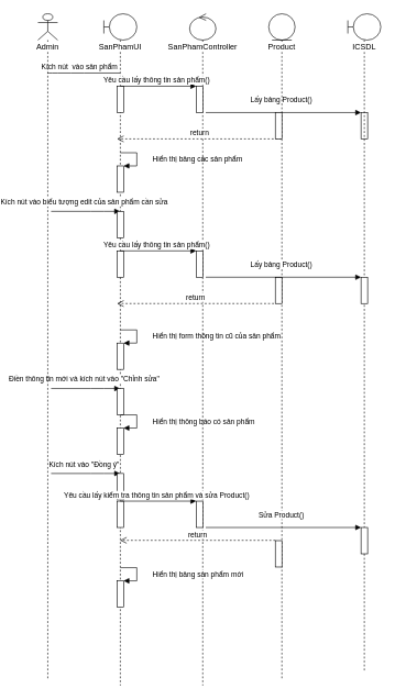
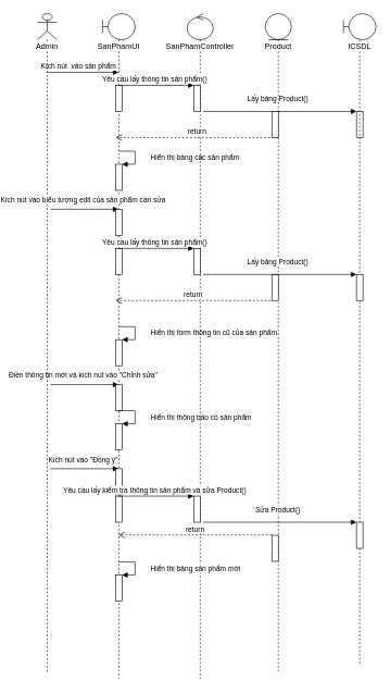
  <mxCell id="0" />
  <mxCell id="1" parent="0" />
  <mxCell id="2" value="SanPhamUI" style="shape=umlLifeline;participant=umlBoundary;perimeter=lifelinePerimeter;whiteSpace=wrap;html=1;container=1;collapsible=0;recursiveResize=0;verticalAlign=top;spacingTop=36;labelBackgroundColor=#ffffff;outlineConnect=0;shadow=0;" vertex="1" parent="1"><mxGeometry x="120" y="20" width="50" height="1020" as="geometry" /></mxCell>
  <mxCell id="3" value="" style="html=1;points=[];perimeter=orthogonalPerimeter;shadow=0;" vertex="1" parent="2"><mxGeometry x="20" y="231" width="10" height="40" as="geometry" /></mxCell>
  <mxCell id="4" value="Hiển thị bảng các sản phẩm" style="edgeStyle=orthogonalEdgeStyle;html=1;align=left;spacingLeft=2;endArrow=block;rounded=0;entryX=1;entryY=0;" edge="1" parent="2" target="3"><mxGeometry x="0.385" y="-22" relative="1" as="geometry"><mxPoint x="25" y="211" as="sourcePoint" /><Array as="points"><mxPoint x="50" y="211" /></Array><mxPoint x="20" y="12" as="offset" /></mxGeometry></mxCell>
  <mxCell id="5" value="" style="html=1;points=[];perimeter=orthogonalPerimeter;shadow=0;" vertex="1" parent="2"><mxGeometry x="20" y="500" width="10" height="40" as="geometry" /></mxCell>
  <mxCell id="6" value="Hiển thị form thông tin cũ của sản phẩm" style="edgeStyle=orthogonalEdgeStyle;html=1;align=left;spacingLeft=2;endArrow=block;rounded=0;entryX=1;entryY=0;" edge="1" parent="2" target="5"><mxGeometry x="0.385" y="-22" relative="1" as="geometry"><mxPoint x="25" y="480" as="sourcePoint" /><Array as="points"><mxPoint x="50" y="480" /></Array><mxPoint x="20" y="12" as="offset" /></mxGeometry></mxCell>
  <mxCell id="7" value="Điền thông tin mới và kích nút vào &quot;Chỉnh sửa&quot;" style="html=1;verticalAlign=bottom;startArrow=none;endArrow=block;startSize=8;startFill=0;" edge="1" parent="2"><mxGeometry x="0.148" y="11" relative="1" as="geometry"><mxPoint x="-80" y="569" as="sourcePoint" /><mxPoint x="24.5" y="569" as="targetPoint" /><Array as="points"><mxPoint x="-10" y="569" /></Array><mxPoint x="-10" y="6" as="offset" /></mxGeometry></mxCell>
  <mxCell id="8" value="" style="html=1;points=[];perimeter=orthogonalPerimeter;shadow=0;" vertex="1" parent="2"><mxGeometry x="20" y="569" width="10" height="40" as="geometry" /></mxCell>
  <mxCell id="9" value="" style="html=1;points=[];perimeter=orthogonalPerimeter;shadow=0;" vertex="1" parent="2"><mxGeometry x="20" y="629" width="10" height="40" as="geometry" /></mxCell>
  <mxCell id="10" value="Hiển thị thông báo có sản phẩm" style="edgeStyle=orthogonalEdgeStyle;html=1;align=left;spacingLeft=2;endArrow=block;rounded=0;entryX=1;entryY=0;" edge="1" parent="2" target="9"><mxGeometry x="0.385" y="-22" relative="1" as="geometry"><mxPoint x="25" y="609" as="sourcePoint" /><Array as="points"><mxPoint x="50" y="609" /></Array><mxPoint x="20" y="12" as="offset" /></mxGeometry></mxCell>
  <mxCell id="11" value="Kích nút vào &quot;Đồng ý&quot;" style="html=1;verticalAlign=bottom;startArrow=none;endArrow=block;startSize=8;startFill=0;" edge="1" parent="2"><mxGeometry x="0.148" y="11" relative="1" as="geometry"><mxPoint x="-80" y="698" as="sourcePoint" /><mxPoint x="24.5" y="698" as="targetPoint" /><Array as="points"><mxPoint x="-10" y="698" /></Array><mxPoint x="-10" y="6" as="offset" /></mxGeometry></mxCell>
  <mxCell id="12" value="" style="html=1;points=[];perimeter=orthogonalPerimeter;shadow=0;" vertex="1" parent="2"><mxGeometry x="20" y="698" width="10" height="40" as="geometry" /></mxCell>
  <mxCell id="13" value="SanPhamController" style="shape=umlLifeline;participant=umlControl;perimeter=lifelinePerimeter;whiteSpace=wrap;html=1;container=1;collapsible=0;recursiveResize=0;verticalAlign=top;spacingTop=36;labelBackgroundColor=#ffffff;outlineConnect=0;shadow=0;" vertex="1" parent="1"><mxGeometry x="250" y="20" width="40" height="1020" as="geometry" /></mxCell>
  <mxCell id="14" value="" style="html=1;points=[];perimeter=orthogonalPerimeter;shadow=0;" vertex="1" parent="13"><mxGeometry x="-110" y="110" width="10" height="40" as="geometry" /></mxCell>
  <mxCell id="15" value="" style="html=1;points=[];perimeter=orthogonalPerimeter;shadow=0;" vertex="1" parent="13"><mxGeometry x="260" y="150" width="10" height="40" as="geometry" /></mxCell>
  <mxCell id="16" value="" style="html=1;points=[];perimeter=orthogonalPerimeter;shadow=0;" vertex="1" parent="13"><mxGeometry x="10" y="110" width="10" height="40" as="geometry" /></mxCell>
  <mxCell id="17" value="Yêu cầu lấy thông tin sản phẩm()" style="html=1;verticalAlign=bottom;startArrow=none;endArrow=block;startSize=8;startFill=0;" edge="1" parent="13" target="16"><mxGeometry x="-0.041" relative="1" as="geometry"><mxPoint x="-105.3" y="110" as="sourcePoint" /><mxPoint as="offset" /></mxGeometry></mxCell>
  <mxCell id="18" value="Lấy bảng Product()" style="html=1;verticalAlign=bottom;startArrow=none;endArrow=block;startSize=8;startFill=0;" edge="1" parent="13" target="15"><mxGeometry x="-0.039" y="10" relative="1" as="geometry"><mxPoint x="24.5" y="150" as="sourcePoint" /><mxPoint x="1" as="offset" /></mxGeometry></mxCell>
  <mxCell id="19" value="Product&lt;br&gt;" style="shape=umlLifeline;participant=umlEntity;perimeter=lifelinePerimeter;whiteSpace=wrap;html=1;container=1;collapsible=0;recursiveResize=0;verticalAlign=top;spacingTop=36;labelBackgroundColor=#ffffff;outlineConnect=0;shadow=0;" vertex="1" parent="1"><mxGeometry x="370" y="20" width="40" height="1010" as="geometry" /></mxCell>
  <mxCell id="20" value="" style="html=1;points=[];perimeter=orthogonalPerimeter;shadow=0;" vertex="1" parent="19"><mxGeometry x="10" y="800" width="10" height="40" as="geometry" /></mxCell>
  <mxCell id="21" value="ICSDL" style="shape=umlLifeline;participant=umlBoundary;perimeter=lifelinePerimeter;whiteSpace=wrap;html=1;container=1;collapsible=0;recursiveResize=0;verticalAlign=top;spacingTop=36;labelBackgroundColor=#ffffff;outlineConnect=0;shadow=0;" vertex="1" parent="1"><mxGeometry x="490" y="20" width="50" height="1000" as="geometry" /></mxCell>
- <mxCell id="22" value="Kích nút&amp;nbsp; vào sản phẩm" style="html=1;verticalAlign=bottom;endArrow=none;" edge="1" parent="1" source="23" target="2"><mxGeometry x="-0.122" width="80" relative="1" as="geometry"><mxPoint x="40" y="250" as="sourcePoint" /><mxPoint x="120" y="250" as="targetPoint" /><Array as="points"><mxPoint x="40" y="110" /><mxPoint x="80" y="110" /></Array><mxPoint as="offset" /></mxGeometry></mxCell>
+ <mxCell id="22" value="Kích nút&amp;nbsp; vào sản phẩm" style="html=1;verticalAlign=bottom;endArrow=block;" edge="1" parent="1" source="23" target="2"><mxGeometry x="-0.122" width="80" relative="1" as="geometry"><mxPoint x="40" y="250" as="sourcePoint" /><mxPoint x="120" y="250" as="targetPoint" /><Array as="points"><mxPoint x="40" y="110" /><mxPoint x="80" y="110" /></Array><mxPoint as="offset" /></mxGeometry></mxCell>
  <mxCell id="23" value="Admin&lt;br&gt;" style="shape=umlLifeline;participant=umlActor;perimeter=lifelinePerimeter;whiteSpace=wrap;html=1;container=1;collapsible=0;recursiveResize=0;verticalAlign=top;spacingTop=36;labelBackgroundColor=#ffffff;outlineConnect=0;shadow=0;" vertex="1" parent="1"><mxGeometry x="20" y="20" width="30" height="1010" as="geometry" /></mxCell>
  <mxCell id="24" value="return" style="html=1;verticalAlign=bottom;endArrow=open;dashed=1;endSize=8;" edge="1" parent="1" source="19"><mxGeometry relative="1" as="geometry"><mxPoint x="269.5" y="210" as="sourcePoint" /><mxPoint x="140" y="210" as="targetPoint" /></mxGeometry></mxCell>
  <mxCell id="25" value="Kích nút vào biểu tượng edit của sản phẩm cần sửa" style="html=1;verticalAlign=bottom;startArrow=none;endArrow=block;startSize=8;startFill=0;" edge="1" parent="1"><mxGeometry x="0.148" y="11" relative="1" as="geometry"><mxPoint x="40" y="320" as="sourcePoint" /><mxPoint x="144.5" y="320" as="targetPoint" /><Array as="points"><mxPoint x="110" y="320" /></Array><mxPoint x="-10" y="6" as="offset" /></mxGeometry></mxCell>
  <mxCell id="26" value="" style="html=1;points=[];perimeter=orthogonalPerimeter;shadow=0;" vertex="1" parent="1"><mxGeometry x="140" y="320" width="10" height="40" as="geometry" /></mxCell>
  <mxCell id="27" value="" style="html=1;points=[];perimeter=orthogonalPerimeter;shadow=0;" vertex="1" parent="1"><mxGeometry x="140" y="881" width="10" height="40" as="geometry" /></mxCell>
  <mxCell id="28" value="Hiển thị bảng sản phẩm mới&amp;nbsp;" style="edgeStyle=orthogonalEdgeStyle;html=1;align=left;spacingLeft=2;endArrow=block;rounded=0;entryX=1;entryY=0;" edge="1" parent="1" target="27"><mxGeometry x="0.385" y="-22" relative="1" as="geometry"><mxPoint x="145" y="861" as="sourcePoint" /><Array as="points"><mxPoint x="170" y="861" /></Array><mxPoint x="20" y="12" as="offset" /></mxGeometry></mxCell>
  <mxCell id="29" value="" style="html=1;points=[];perimeter=orthogonalPerimeter;shadow=0;" vertex="1" parent="1"><mxGeometry x="140" y="760" width="10" height="40" as="geometry" /></mxCell>
  <mxCell id="30" value="" style="html=1;points=[];perimeter=orthogonalPerimeter;shadow=0;" vertex="1" parent="1"><mxGeometry x="510" y="800" width="10" height="40" as="geometry" /></mxCell>
  <mxCell id="31" value="" style="html=1;points=[];perimeter=orthogonalPerimeter;shadow=0;" vertex="1" parent="1"><mxGeometry x="260" y="760" width="10" height="40" as="geometry" /></mxCell>
  <mxCell id="32" value="Yêu cầu lấy kiểm tra thông tin sản phẩm và sửa Product()" style="html=1;verticalAlign=bottom;startArrow=none;endArrow=block;startSize=8;startFill=0;" edge="1" parent="1" target="31"><mxGeometry x="-0.041" relative="1" as="geometry"><mxPoint x="144.7" y="760" as="sourcePoint" /><mxPoint as="offset" /></mxGeometry></mxCell>
  <mxCell id="33" value="Sửa Product()" style="html=1;verticalAlign=bottom;startArrow=none;endArrow=block;startSize=8;startFill=0;" edge="1" parent="1" target="30"><mxGeometry x="-0.039" y="10" relative="1" as="geometry"><mxPoint x="274.5" y="800" as="sourcePoint" /><mxPoint x="1" as="offset" /></mxGeometry></mxCell>
  <mxCell id="34" value="return" style="html=1;verticalAlign=bottom;endArrow=open;dashed=1;endSize=8;" edge="1" parent="1" target="2"><mxGeometry relative="1" as="geometry"><mxPoint x="380" y="819.5" as="sourcePoint" /><mxPoint x="250.5" y="819.5" as="targetPoint" /></mxGeometry></mxCell>
  <mxCell id="35" value="" style="html=1;points=[];perimeter=orthogonalPerimeter;shadow=0;" vertex="1" parent="1"><mxGeometry x="140" y="380" width="10" height="40" as="geometry" /></mxCell>
  <mxCell id="36" value="" style="html=1;points=[];perimeter=orthogonalPerimeter;shadow=0;" vertex="1" parent="1"><mxGeometry x="510" y="420" width="10" height="40" as="geometry" /></mxCell>
  <mxCell id="37" value="" style="html=1;points=[];perimeter=orthogonalPerimeter;shadow=0;" vertex="1" parent="1"><mxGeometry x="260" y="380" width="10" height="40" as="geometry" /></mxCell>
  <mxCell id="38" value="Yêu cầu lấy thông tin sản phẩm()" style="html=1;verticalAlign=bottom;startArrow=none;endArrow=block;startSize=8;startFill=0;" edge="1" parent="1" target="37"><mxGeometry x="-0.041" relative="1" as="geometry"><mxPoint x="144.7" y="380" as="sourcePoint" /><mxPoint as="offset" /></mxGeometry></mxCell>
  <mxCell id="39" value="" style="html=1;points=[];perimeter=orthogonalPerimeter;shadow=0;" vertex="1" parent="1"><mxGeometry x="380" y="420" width="10" height="40" as="geometry" /></mxCell>
  <mxCell id="40" value="Lấy bảng Product()" style="html=1;verticalAlign=bottom;startArrow=none;endArrow=block;startSize=8;startFill=0;" edge="1" parent="1" target="36"><mxGeometry x="-0.039" y="10" relative="1" as="geometry"><mxPoint x="274.5" y="420" as="sourcePoint" /><mxPoint x="1" as="offset" /></mxGeometry></mxCell>
  <mxCell id="41" value="return" style="html=1;verticalAlign=bottom;endArrow=open;dashed=1;endSize=8;exitX=-0.2;exitY=1;exitDx=0;exitDy=0;exitPerimeter=0;" edge="1" parent="1" source="39"><mxGeometry relative="1" as="geometry"><mxPoint x="269.5" y="460" as="sourcePoint" /><mxPoint x="140" y="460" as="targetPoint" /></mxGeometry></mxCell>
  <mxCell id="42" value="" style="html=1;points=[];perimeter=orthogonalPerimeter;shadow=0;" vertex="1" parent="1"><mxGeometry x="380" y="170" width="10" height="40" as="geometry" /></mxCell>
